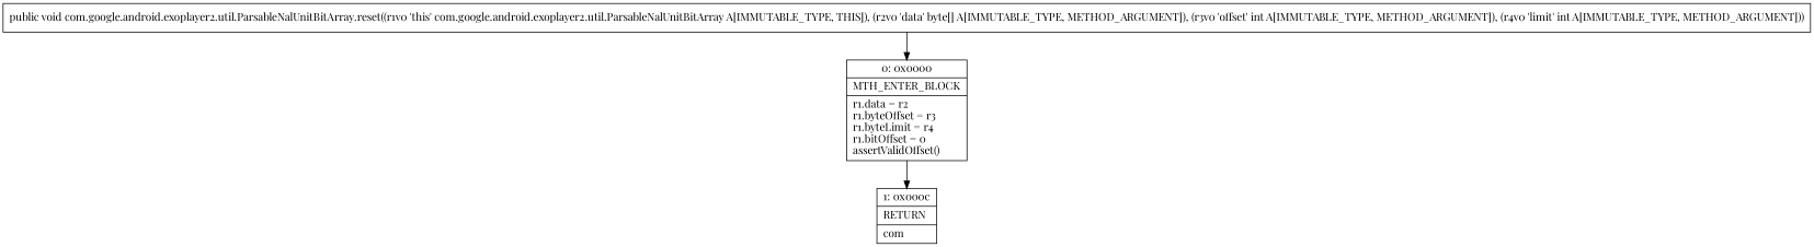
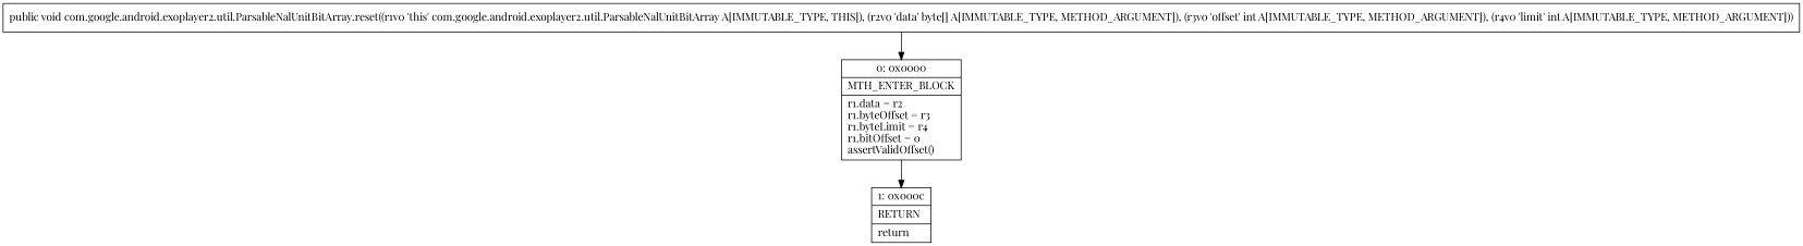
  digraph {
    fontname="Playfair Display"
    node [shape=record fontname="Playfair Display"]
    edge [fontname="Playfair Display"]
    n1 [label="{0\:\ 0x0000|MTH_ENTER_BLOCK\l|r1.data = r2\lr1.byteOffset = r3\lr1.byteLimit = r4\lr1.bitOffset = 0\lassertValidOffset()\l}"]
-   n2 [label="{1\:\ 0x000c|RETURN\l|com\l}"]
+   n2 [label="{1\:\ 0x000c|RETURN\l|return\l}"]
    n3 [label="{public void com.google.android.exoplayer2.util.ParsableNalUnitBitArray.reset((r1v0 'this' com.google.android.exoplayer2.util.ParsableNalUnitBitArray A[IMMUTABLE_TYPE, THIS]), (r2v0 'data' byte[] A[IMMUTABLE_TYPE, METHOD_ARGUMENT]), (r3v0 'offset' int A[IMMUTABLE_TYPE, METHOD_ARGUMENT]), (r4v0 'limit' int A[IMMUTABLE_TYPE, METHOD_ARGUMENT])) }"]
    n1 -> n2
    n3 -> n1
  }
